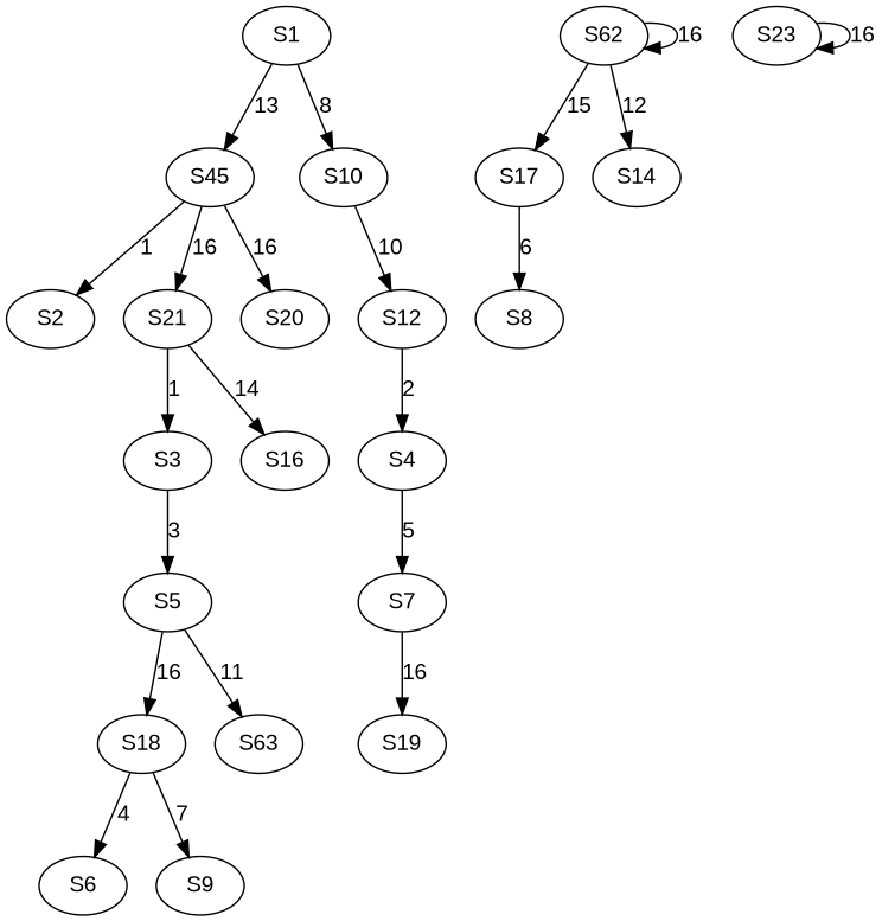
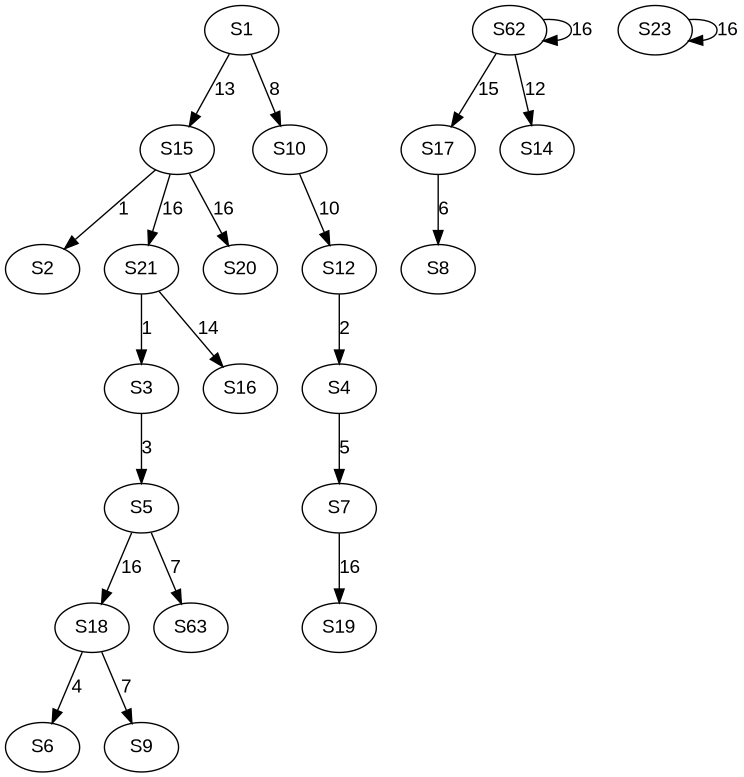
  strict digraph {
    fontname="Liberation Sans"
    node [fontname="Liberation Sans"]
    edge [fontname="Liberation Sans"]
-   S15 [label=S45]
+   S15
    S2
    S21
    S20
    S3
    S16
    S5
    S18
    n9 [label=S63]
    S12
    S4
    S7
    S19
    S6
    S9
    S17
    S8
    S1
    S10
    S23
    n21 [label=S62]
    S14
    S15 -> S2 [label=1]
    S15 -> S21 [label=16]
    S15 -> S20 [label=16]
    S21 -> S3 [label=1]
    S21 -> S16 [label=14]
    S3 -> S5 [label=3]
    S5 -> S18 [label=16]
-   S5 -> n9 [label=11]
+   S5 -> n9 [label=7]
    S18 -> S6 [label=4]
    S18 -> S9 [label=7]
    S12 -> S4 [label=2]
    S4 -> S7 [label=5]
    S7 -> S19 [label=16]
    S17 -> S8 [label=6]
    S1 -> S15 [label=13]
    S1 -> S10 [label=8]
    S10 -> S12 [label=10]
    S23 -> S23 [label=16]
    n21 -> S17 [label=15]
    n21 -> n21 [label=16]
    n21 -> S14 [label=12]
  }
